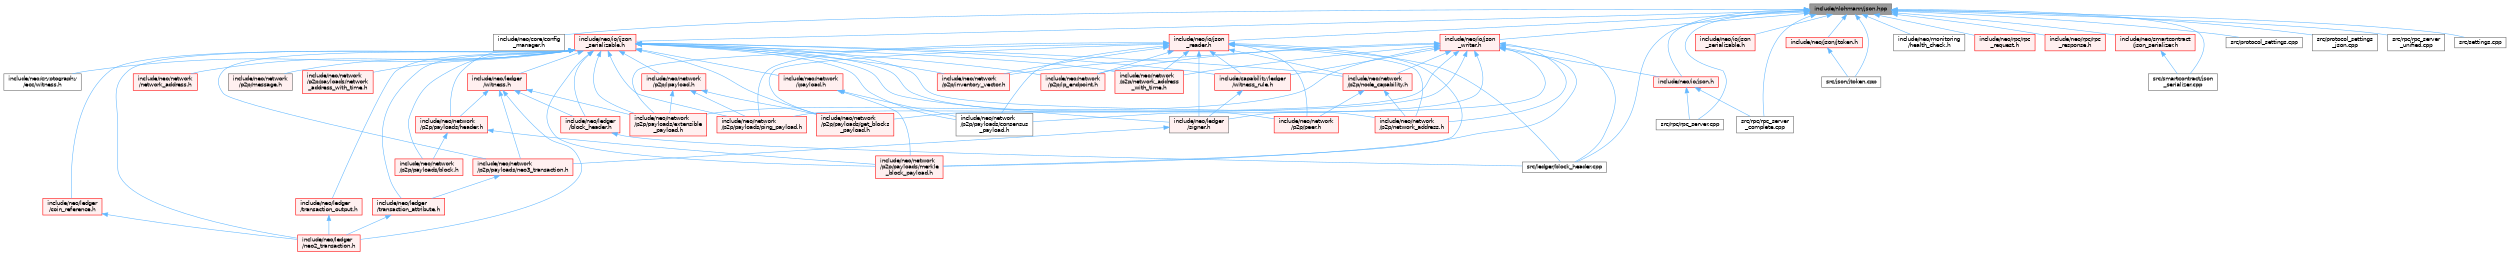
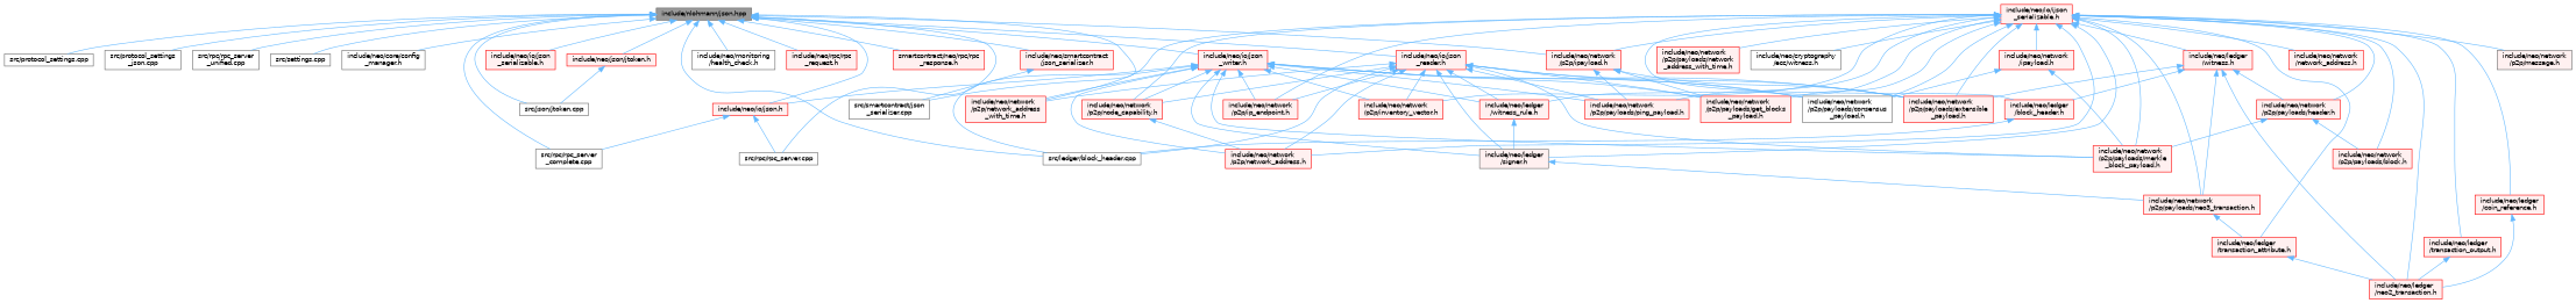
  digraph {
    node [color=red fillcolor="#FFF0F0" fontname=Helvetica fontsize=10 shape=box style=filled]
    edge [color=steelblue1 dir=back fontname=Helvetica fontsize=10 labelfontname=Helvetica labelfontsize=10 style=solid]
    n1 [color=gray40 fillcolor=grey60 fontcolor=black height=0.2 label="include/nlohmann/json.hpp" width=0.4]
    n2 [color=grey40 fillcolor=white height=0.2 label="include/neo/core/config\l_manager.h" width=0.4]
    n3 [height=0.2 label="include/neo/io/ijson\l_serializable.h" width=0.4]
    n4 [color=grey40 fillcolor=white height=0.2 label="src/ledger/block_header.cpp" width=0.4]
    n5 [height=0.2 label="include/neo/io/json.h" width=0.4]
    n6 [color=grey40 fillcolor=white height=0.2 label="src/rpc/rpc_server.cpp" width=0.4]
    n7 [color=grey40 fillcolor=white height=0.2 label="src/rpc/rpc_server\l_complete.cpp" width=0.4]
    n8 [height=0.2 label="include/neo/io/json\l_reader.h" width=0.4]
    n9 [height=0.2 label="include/neo/io/json\l_serializable.h" width=0.4]
    n10 [height=0.2 label="include/neo/io/json\l_writer.h" width=0.4]
    n11 [height=0.2 label="include/neo/json/jtoken.h" width=0.4]
    n12 [color=grey40 fillcolor=white height=0.2 label="src/json/jtoken.cpp" width=0.4]
    n13 [color=grey40 fillcolor=white height=0.2 label="include/neo/monitoring\l/health_check.h" width=0.4]
    n14 [height=0.2 label="include/neo/rpc/rpc\l_request.h" width=0.4]
-   n15 [height=0.2 label="include/neo/rpc/rpc\l_response.h" width=0.4]
+   n15 [height=0.2 label="smartcontract/neo/rpc/rpc\l_response.h" width=0.4]
    n16 [height=0.2 label="include/neo/smartcontract\l/json_serializer.h" width=0.4]
    n17 [color=grey40 fillcolor=white height=0.2 label="src/smartcontract/json\l_serializer.cpp" width=0.4]
    n18 [color=grey40 fillcolor=white height=0.2 label="src/protocol_settings.cpp" width=0.4]
    n19 [color=grey40 fillcolor=white height=0.2 label="src/protocol_settings\l_json.cpp" width=0.4]
    n20 [color=grey40 fillcolor=white height=0.2 label="src/rpc/rpc_server\l_unified.cpp" width=0.4]
    n21 [color=grey40 fillcolor=white height=0.2 label="src/settings.cpp" width=0.4]
    n22 [color=grey40 fillcolor=white height=0.2 label="include/neo/cryptography\l/ecc/witness.h" width=0.4]
    n23 [height=0.2 label="include/neo/ledger\l/block_header.h" width=0.4]
    n24 [height=0.2 label="include/neo/ledger\l/coin_reference.h" width=0.4]
    n25 [height=0.2 label="include/neo/ledger\l/neo2_transaction.h" width=0.4]
    n26 [color=grey40 height=0.2 label="include/neo/ledger\l/signer.h" width=0.4]
    n27 [height=0.2 label="include/neo/network\l/p2p/payloads/neo3_transaction.h" width=0.4]
    n28 [height=0.2 label="include/neo/ledger\l/transaction_attribute.h" width=0.4]
    n29 [height=0.2 label="include/neo/ledger\l/transaction_output.h" width=0.4]
    n30 [height=0.2 label="include/neo/ledger\l/witness.h" width=0.4]
    n31 [height=0.2 label="include/neo/network\l/p2p/payloads/extensible\l_payload.h" width=0.4]
    n32 [height=0.2 label="include/neo/network\l/p2p/payloads/header.h" width=0.4]
    n33 [height=0.2 label="include/neo/network\l/p2p/payloads/block.h" width=0.4]
    n34 [height=0.2 label="include/neo/network\l/p2p/payloads/merkle\l_block_payload.h" width=0.4]
-   n35 [height=0.2 label="include/capability/ledger\l/witness_rule.h" width=0.4]
+   n35 [height=0.2 label="include/neo/ledger\l/witness_rule.h" width=0.4]
    n36 [height=0.2 label="include/neo/network\l/ipayload.h" width=0.4]
    n37 [color=grey40 fillcolor=white height=0.2 label="include/neo/network\l/p2p/payloads/consensus\l_payload.h" width=0.4]
    n38 [height=0.2 label="include/neo/network\l/network_address.h" width=0.4]
    n39 [height=0.2 label="include/neo/network\l/p2p/inventory_vector.h" width=0.4]
    n40 [height=0.2 label="include/neo/network\l/p2p/ip_endpoint.h" width=0.4]
    n41 [height=0.2 label="include/neo/network\l/p2p/ipayload.h" width=0.4]
    n42 [height=0.2 label="include/neo/network\l/p2p/payloads/get_blocks\l_payload.h" width=0.4]
    n43 [height=0.2 label="include/neo/network\l/p2p/payloads/ping_payload.h" width=0.4]
    n44 [color=grey40 height=0.2 label="include/neo/network\l/p2p/message.h" width=0.4]
    n45 [height=0.2 label="include/neo/network\l/p2p/network_address.h" width=0.4]
    n46 [height=0.2 label="include/neo/network\l/p2p/network_address\l_with_time.h" width=0.4]
    n47 [height=0.2 label="include/neo/network\l/p2p/node_capability.h" width=0.4]
-   n48 [height=0.2 label="include/neo/network\l/p2p/peer.h" width=0.4]
    n49 [height=0.2 label="include/neo/network\l/p2p/payloads/network\l_address_with_time.h" width=0.4]
    n1 -> n2
-   n1 -> n3
+   n1 -> n41
    n1 -> n4
    n1 -> n5
    n1 -> n6
    n1 -> n7
    n1 -> n8
    n1 -> n9
    n1 -> n10
    n1 -> n11
    n1 -> n12
    n1 -> n13
    n1 -> n14
    n1 -> n15
    n1 -> n16
    n1 -> n17
    n1 -> n18
    n1 -> n19
    n1 -> n20
    n1 -> n21
    n3 -> n22
    n3 -> n23
    n3 -> n24
    n3 -> n25
    n3 -> n26
    n3 -> n27
    n3 -> n28
    n3 -> n29
    n3 -> n30
    n3 -> n31
    n3 -> n32
    n3 -> n33
    n3 -> n34
    n3 -> n35
    n3 -> n36
    n3 -> n37
    n3 -> n38
    n3 -> n39
    n3 -> n40
    n3 -> n41
    n3 -> n42
    n3 -> n43
    n3 -> n44
    n3 -> n45
    n3 -> n46
    n3 -> n47
-   n3 -> n48
    n3 -> n49
    n5 -> n6
    n5 -> n7
    n8 -> n4
    n8 -> n26
    n8 -> n31
    n8 -> n34
    n8 -> n35
    n8 -> n37
    n8 -> n39
    n8 -> n40
    n8 -> n42
    n8 -> n43
    n8 -> n45
    n8 -> n46
    n8 -> n47
-   n8 -> n48
    n10 -> n4
    n10 -> n5
    n10 -> n26
    n10 -> n31
    n10 -> n34
    n10 -> n35
    n10 -> n37
    n10 -> n39
    n10 -> n40
    n10 -> n42
    n10 -> n43
    n10 -> n45
    n10 -> n46
    n10 -> n47
    n11 -> n12
    n16 -> n17
    n23 -> n4
    n24 -> n25
    n26 -> n27
    n27 -> n28
    n28 -> n25
    n29 -> n25
    n30 -> n23
    n30 -> n25
    n30 -> n27
    n30 -> n31
    n30 -> n32
    n32 -> n33
    n32 -> n34
    n35 -> n26
    n36 -> n34
    n36 -> n37
    n41 -> n31
    n41 -> n42
    n41 -> n43
    n47 -> n45
-   n47 -> n48
  }
